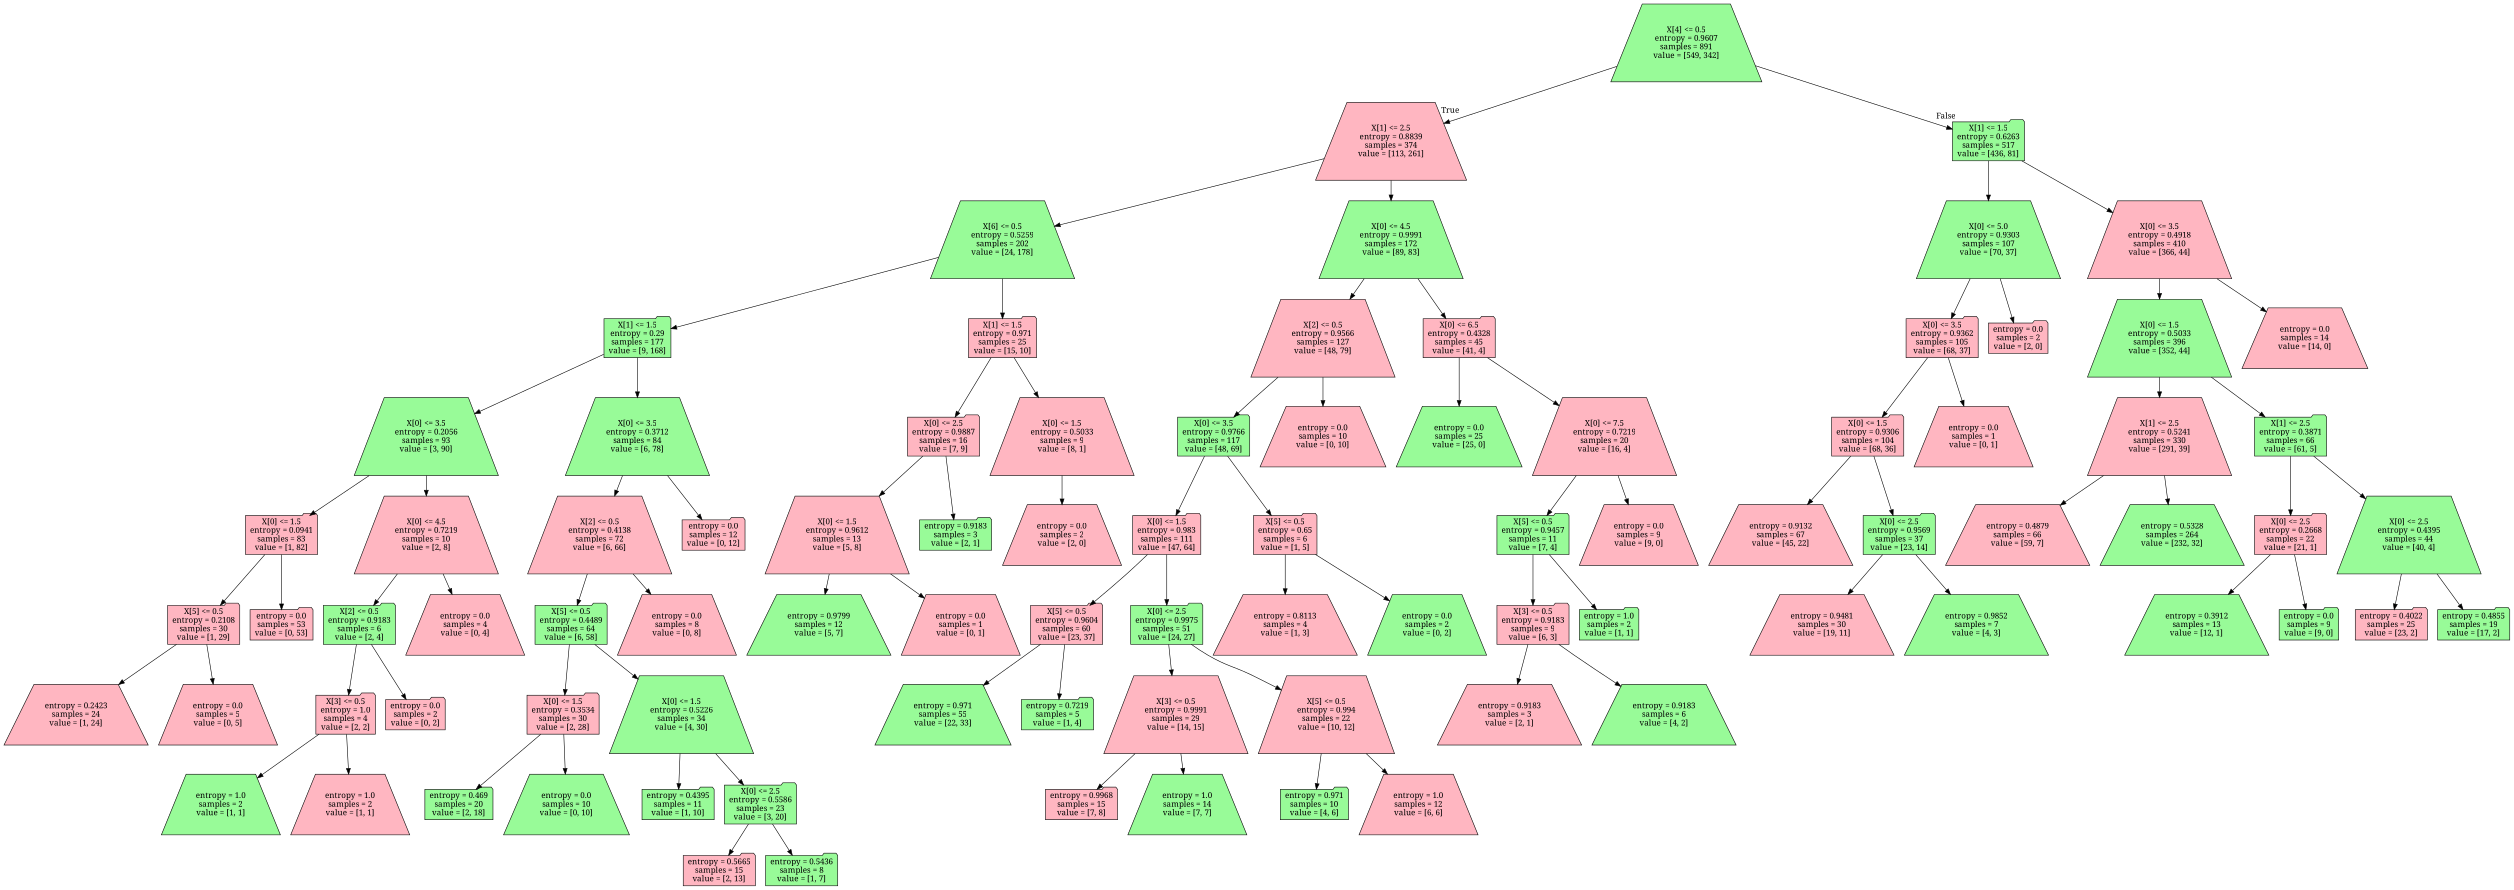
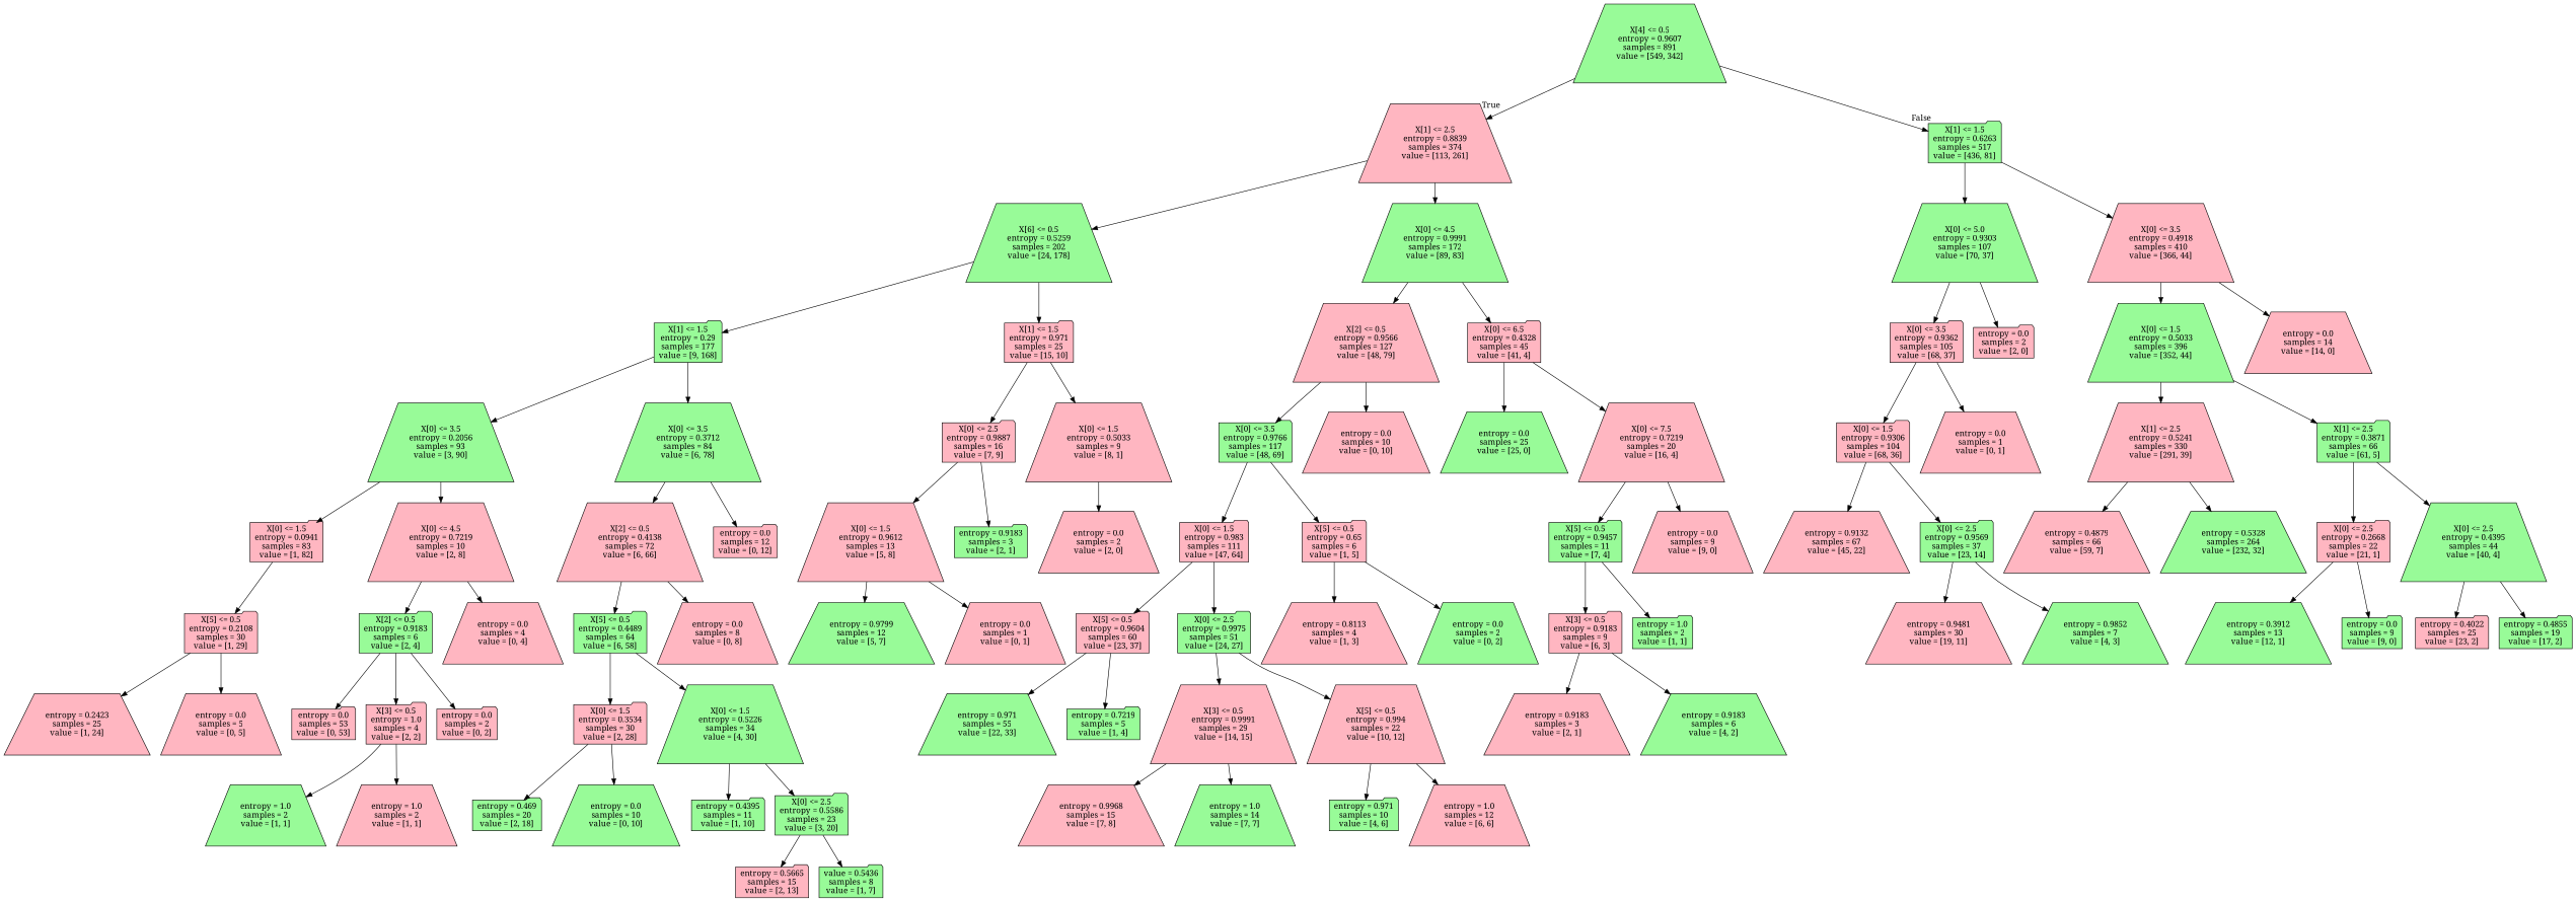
  digraph {
    fontname="Noto Serif"
    node [fillcolor=lightpink fontname="Noto Serif" shape=trapezium style=filled]
    edge [fontname="Noto Serif"]
    n1 [fillcolor=palegreen label="X[4] <= 0.5\nentropy = 0.9607\nsamples = 891\nvalue = [549, 342]"]
    n2 [label="X[1] <= 2.5\nentropy = 0.8839\nsamples = 374\nvalue = [113, 261]"]
    n3 [fillcolor=palegreen label="X[1] <= 1.5\nentropy = 0.6263\nsamples = 517\nvalue = [436, 81]" shape=folder]
    n4 [fillcolor=palegreen label="X[6] <= 0.5\nentropy = 0.5259\nsamples = 202\nvalue = [24, 178]"]
    n5 [fillcolor=palegreen label="X[0] <= 4.5\nentropy = 0.9991\nsamples = 172\nvalue = [89, 83]"]
    n6 [fillcolor=palegreen label="X[0] <= 5.0\nentropy = 0.9303\nsamples = 107\nvalue = [70, 37]"]
    n7 [label="X[0] <= 3.5\nentropy = 0.4918\nsamples = 410\nvalue = [366, 44]"]
    n8 [fillcolor=palegreen label="X[1] <= 1.5\nentropy = 0.29\nsamples = 177\nvalue = [9, 168]" shape=folder]
    n9 [label="X[1] <= 1.5\nentropy = 0.971\nsamples = 25\nvalue = [15, 10]" shape=folder]
    n10 [label="X[2] <= 0.5\nentropy = 0.9566\nsamples = 127\nvalue = [48, 79]"]
    n11 [label="X[0] <= 6.5\nentropy = 0.4328\nsamples = 45\nvalue = [41, 4]" shape=folder]
    n12 [fillcolor=palegreen label="X[0] <= 3.5\nentropy = 0.2056\nsamples = 93\nvalue = [3, 90]"]
    n13 [fillcolor=palegreen label="X[0] <= 3.5\nentropy = 0.3712\nsamples = 84\nvalue = [6, 78]"]
    n14 [label="X[0] <= 2.5\nentropy = 0.9887\nsamples = 16\nvalue = [7, 9]" shape=folder]
    n15 [label="X[0] <= 1.5\nentropy = 0.5033\nsamples = 9\nvalue = [8, 1]"]
    n16 [label="X[0] <= 1.5\nentropy = 0.0941\nsamples = 83\nvalue = [1, 82]" shape=folder]
    n17 [label="X[0] <= 4.5\nentropy = 0.7219\nsamples = 10\nvalue = [2, 8]"]
    n18 [label="X[2] <= 0.5\nentropy = 0.4138\nsamples = 72\nvalue = [6, 66]"]
    n19 [label="entropy = 0.0\nsamples = 12\nvalue = [0, 12]" shape=folder]
    n20 [label="X[5] <= 0.5\nentropy = 0.2108\nsamples = 30\nvalue = [1, 29]" shape=folder]
    n21 [label="entropy = 0.0\nsamples = 53\nvalue = [0, 53]" shape=folder]
    n22 [fillcolor=palegreen label="X[2] <= 0.5\nentropy = 0.9183\nsamples = 6\nvalue = [2, 4]" shape=folder]
    n23 [label="entropy = 0.0\nsamples = 4\nvalue = [0, 4]"]
-   n24 [label="entropy = 0.2423\nsamples = 24\nvalue = [1, 24]"]
+   n24 [label="entropy = 0.2423\nsamples = 25\nvalue = [1, 24]"]
    n25 [label="entropy = 0.0\nsamples = 5\nvalue = [0, 5]"]
    n26 [label="X[3] <= 0.5\nentropy = 1.0\nsamples = 4\nvalue = [2, 2]" shape=folder]
    n27 [label="entropy = 0.0\nsamples = 2\nvalue = [0, 2]" shape=folder]
    n28 [fillcolor=palegreen label="entropy = 1.0\nsamples = 2\nvalue = [1, 1]"]
    n29 [label="entropy = 1.0\nsamples = 2\nvalue = [1, 1]"]
    n30 [fillcolor=palegreen label="X[5] <= 0.5\nentropy = 0.4489\nsamples = 64\nvalue = [6, 58]" shape=folder]
    n31 [label="entropy = 0.0\nsamples = 8\nvalue = [0, 8]"]
    n32 [label="X[0] <= 1.5\nentropy = 0.3534\nsamples = 30\nvalue = [2, 28]" shape=folder]
    n33 [fillcolor=palegreen label="X[0] <= 1.5\nentropy = 0.5226\nsamples = 34\nvalue = [4, 30]"]
    n34 [fillcolor=palegreen label="entropy = 0.469\nsamples = 20\nvalue = [2, 18]" shape=folder]
    n35 [fillcolor=palegreen label="entropy = 0.0\nsamples = 10\nvalue = [0, 10]"]
    n36 [fillcolor=palegreen label="entropy = 0.4395\nsamples = 11\nvalue = [1, 10]" shape=folder]
    n37 [fillcolor=palegreen label="X[0] <= 2.5\nentropy = 0.5586\nsamples = 23\nvalue = [3, 20]" shape=folder]
    n38 [label="entropy = 0.5665\nsamples = 15\nvalue = [2, 13]" shape=folder]
-   n39 [fillcolor=palegreen label="entropy = 0.5436\nsamples = 8\nvalue = [1, 7]" shape=folder]
+   n39 [fillcolor=palegreen label="value = 0.5436\nsamples = 8\nvalue = [1, 7]" shape=folder]
    n40 [label="X[0] <= 1.5\nentropy = 0.9612\nsamples = 13\nvalue = [5, 8]"]
    n41 [fillcolor=palegreen label="entropy = 0.9183\nsamples = 3\nvalue = [2, 1]" shape=folder]
    n42 [label="entropy = 0.0\nsamples = 2\nvalue = [2, 0]"]
    n43 [fillcolor=palegreen label="entropy = 0.9799\nsamples = 12\nvalue = [5, 7]"]
    n44 [label="entropy = 0.0\nsamples = 1\nvalue = [0, 1]"]
    n45 [fillcolor=palegreen label="X[0] <= 3.5\nentropy = 0.9766\nsamples = 117\nvalue = [48, 69]" shape=folder]
    n46 [label="entropy = 0.0\nsamples = 10\nvalue = [0, 10]"]
    n47 [fillcolor=palegreen label="entropy = 0.0\nsamples = 25\nvalue = [25, 0]"]
    n48 [label="X[0] <= 7.5\nentropy = 0.7219\nsamples = 20\nvalue = [16, 4]"]
    n49 [label="X[0] <= 1.5\nentropy = 0.983\nsamples = 111\nvalue = [47, 64]" shape=folder]
    n50 [label="X[5] <= 0.5\nentropy = 0.65\nsamples = 6\nvalue = [1, 5]" shape=folder]
    n51 [label="X[5] <= 0.5\nentropy = 0.9604\nsamples = 60\nvalue = [23, 37]" shape=folder]
    n52 [fillcolor=palegreen label="X[0] <= 2.5\nentropy = 0.9975\nsamples = 51\nvalue = [24, 27]" shape=folder]
    n53 [label="entropy = 0.8113\nsamples = 4\nvalue = [1, 3]"]
    n54 [fillcolor=palegreen label="entropy = 0.0\nsamples = 2\nvalue = [0, 2]"]
    n55 [fillcolor=palegreen label="entropy = 0.971\nsamples = 55\nvalue = [22, 33]"]
    n56 [fillcolor=palegreen label="entropy = 0.7219\nsamples = 5\nvalue = [1, 4]" shape=folder]
    n57 [label="X[3] <= 0.5\nentropy = 0.9991\nsamples = 29\nvalue = [14, 15]"]
    n58 [label="X[5] <= 0.5\nentropy = 0.994\nsamples = 22\nvalue = [10, 12]"]
-   n59 [label="entropy = 0.9968\nsamples = 15\nvalue = [7, 8]" shape=folder]
+   n59 [label="entropy = 0.9968\nsamples = 15\nvalue = [7, 8]"]
    n60 [fillcolor=palegreen label="entropy = 1.0\nsamples = 14\nvalue = [7, 7]"]
    n61 [fillcolor=palegreen label="entropy = 0.971\nsamples = 10\nvalue = [4, 6]" shape=folder]
    n62 [label="entropy = 1.0\nsamples = 12\nvalue = [6, 6]"]
    n63 [fillcolor=palegreen label="X[5] <= 0.5\nentropy = 0.9457\nsamples = 11\nvalue = [7, 4]" shape=folder]
    n64 [label="entropy = 0.0\nsamples = 9\nvalue = [9, 0]"]
    n65 [label="X[3] <= 0.5\nentropy = 0.9183\nsamples = 9\nvalue = [6, 3]" shape=folder]
    n66 [fillcolor=palegreen label="entropy = 1.0\nsamples = 2\nvalue = [1, 1]" shape=folder]
    n67 [label="entropy = 0.9183\nsamples = 3\nvalue = [2, 1]"]
    n68 [fillcolor=palegreen label="entropy = 0.9183\nsamples = 6\nvalue = [4, 2]"]
    n69 [label="X[0] <= 3.5\nentropy = 0.9362\nsamples = 105\nvalue = [68, 37]" shape=folder]
    n70 [label="entropy = 0.0\nsamples = 2\nvalue = [2, 0]" shape=folder]
    n71 [fillcolor=palegreen label="X[0] <= 1.5\nentropy = 0.5033\nsamples = 396\nvalue = [352, 44]"]
    n72 [label="entropy = 0.0\nsamples = 14\nvalue = [14, 0]"]
    n73 [label="X[0] <= 1.5\nentropy = 0.9306\nsamples = 104\nvalue = [68, 36]" shape=folder]
    n74 [label="entropy = 0.0\nsamples = 1\nvalue = [0, 1]"]
    n75 [label="entropy = 0.9132\nsamples = 67\nvalue = [45, 22]"]
    n76 [fillcolor=palegreen label="X[0] <= 2.5\nentropy = 0.9569\nsamples = 37\nvalue = [23, 14]" shape=folder]
    n77 [label="entropy = 0.9481\nsamples = 30\nvalue = [19, 11]"]
    n78 [fillcolor=palegreen label="entropy = 0.9852\nsamples = 7\nvalue = [4, 3]"]
    n79 [label="X[1] <= 2.5\nentropy = 0.5241\nsamples = 330\nvalue = [291, 39]"]
    n80 [fillcolor=palegreen label="X[1] <= 2.5\nentropy = 0.3871\nsamples = 66\nvalue = [61, 5]" shape=folder]
    n81 [label="entropy = 0.4879\nsamples = 66\nvalue = [59, 7]"]
    n82 [fillcolor=palegreen label="entropy = 0.5328\nsamples = 264\nvalue = [232, 32]"]
    n83 [label="X[0] <= 2.5\nentropy = 0.2668\nsamples = 22\nvalue = [21, 1]" shape=folder]
    n84 [fillcolor=palegreen label="X[0] <= 2.5\nentropy = 0.4395\nsamples = 44\nvalue = [40, 4]"]
    n85 [fillcolor=palegreen label="entropy = 0.3912\nsamples = 13\nvalue = [12, 1]"]
    n86 [fillcolor=palegreen label="entropy = 0.0\nsamples = 9\nvalue = [9, 0]" shape=folder]
    n87 [label="entropy = 0.4022\nsamples = 25\nvalue = [23, 2]" shape=folder]
    n88 [fillcolor=palegreen label="entropy = 0.4855\nsamples = 19\nvalue = [17, 2]" shape=folder]
    n1 -> n2 [headlabel=True labelangle=45 labeldistance=2.5]
    n1 -> n3 [headlabel=False labelangle=-45 labeldistance=2.5]
    n2 -> n4
    n2 -> n5
    n3 -> n6
    n3 -> n7
    n4 -> n8
    n4 -> n9
    n5 -> n10
    n5 -> n11
    n6 -> n69
    n6 -> n70
    n7 -> n71
    n7 -> n72
    n8 -> n12
    n8 -> n13
    n9 -> n14
    n9 -> n15
    n10 -> n45
    n10 -> n46
    n11 -> n47
    n11 -> n48
    n12 -> n16
    n12 -> n17
    n13 -> n18
    n13 -> n19
    n14 -> n40
    n14 -> n41
    n15 -> n42
    n16 -> n20
-   n16 -> n21
+   n22 -> n21
    n17 -> n22
    n17 -> n23
    n18 -> n30
    n18 -> n31
    n20 -> n24
    n20 -> n25
    n22 -> n26
    n22 -> n27
    n26 -> n28
    n26 -> n29
    n30 -> n32
    n30 -> n33
    n32 -> n34
    n32 -> n35
    n33 -> n36
    n33 -> n37
    n37 -> n38
    n37 -> n39
    n40 -> n43
    n40 -> n44
    n45 -> n49
    n45 -> n50
    n48 -> n63
    n48 -> n64
    n49 -> n51
    n49 -> n52
    n50 -> n53
    n50 -> n54
    n51 -> n55
    n51 -> n56
    n52 -> n57
    n52 -> n58
    n57 -> n59
    n57 -> n60
    n58 -> n61
    n58 -> n62
    n63 -> n65
    n63 -> n66
    n65 -> n67
    n65 -> n68
    n69 -> n73
    n69 -> n74
    n71 -> n79
    n71 -> n80
    n73 -> n75
    n73 -> n76
    n76 -> n77
    n76 -> n78
    n79 -> n81
    n79 -> n82
    n80 -> n83
    n80 -> n84
    n83 -> n85
    n83 -> n86
    n84 -> n87
    n84 -> n88
  }
